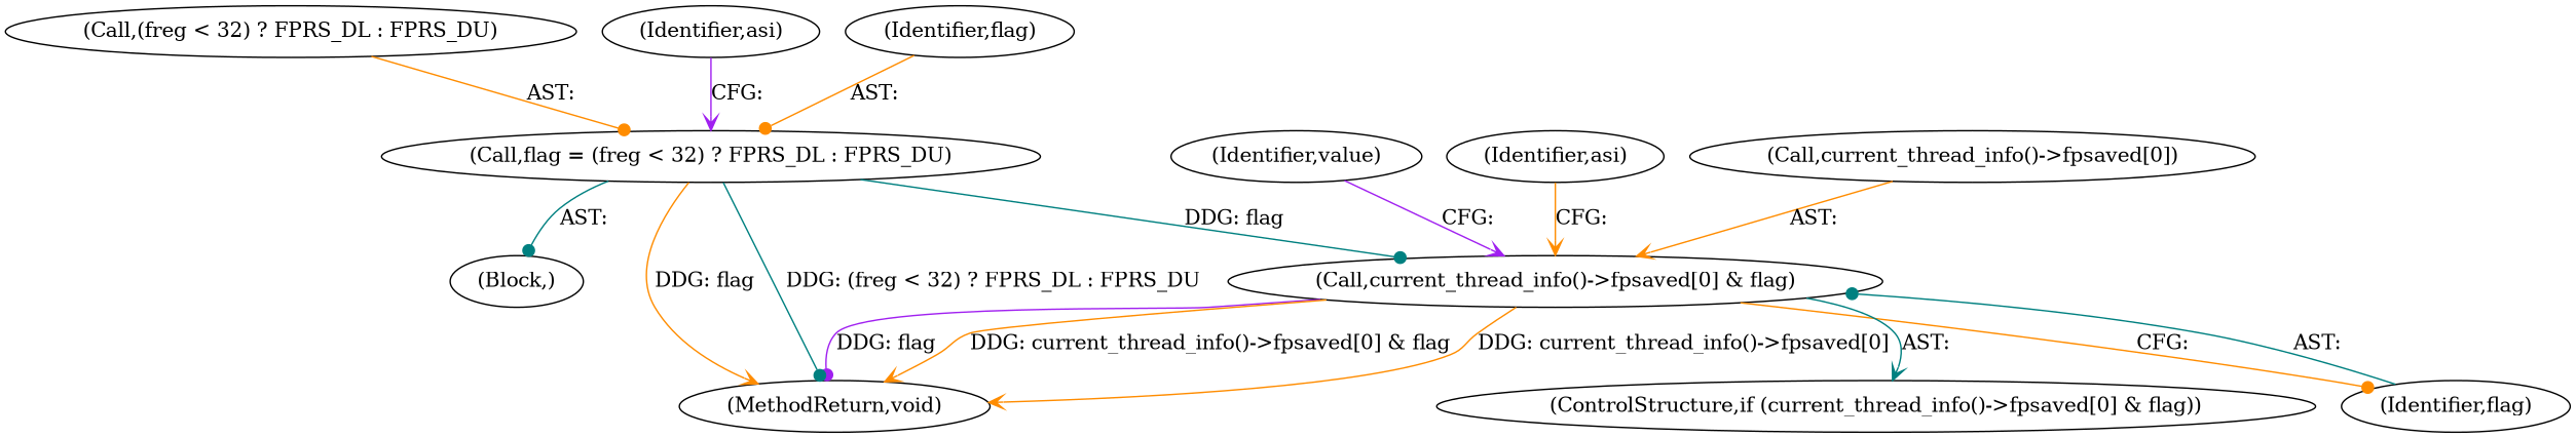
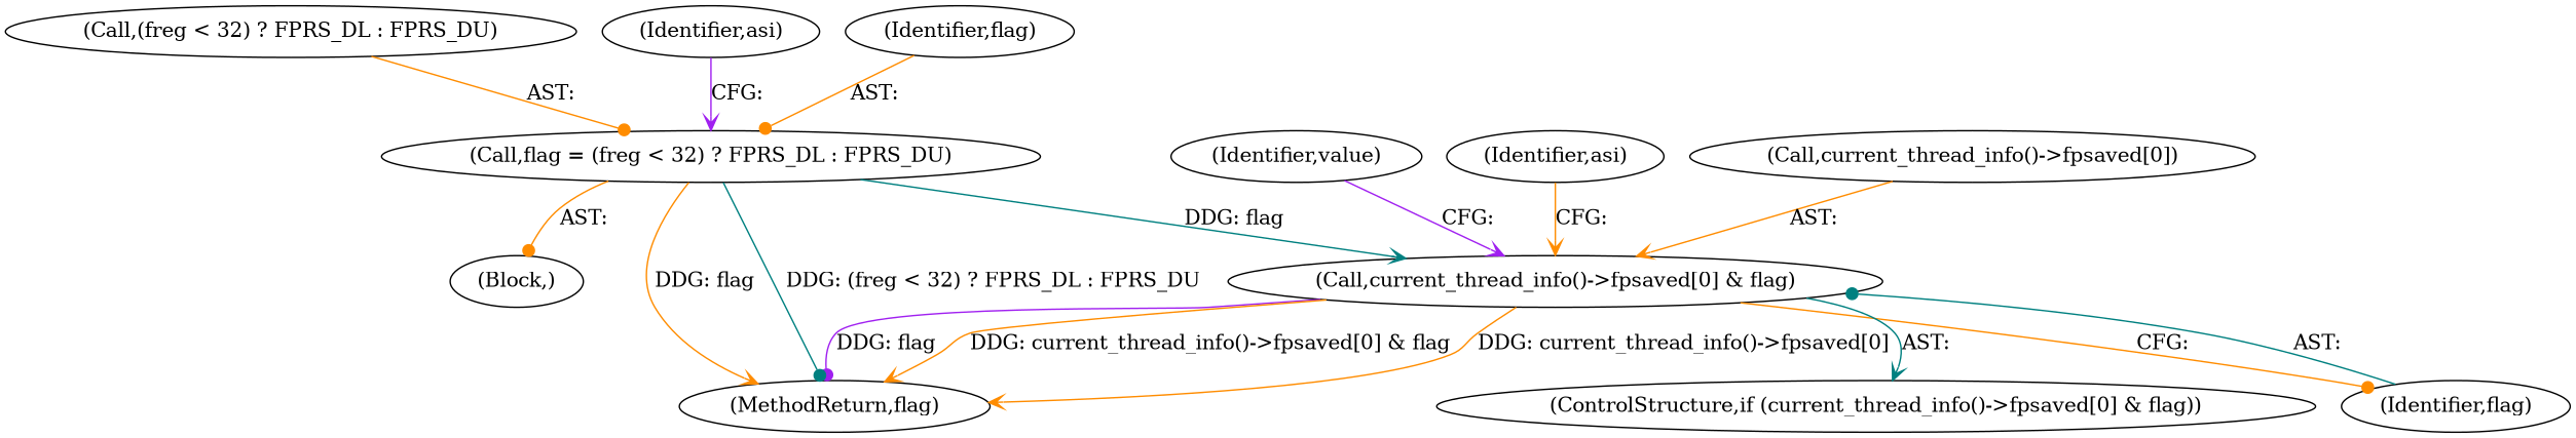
  digraph {
    edge [arrowhead=dot color=darkorange]
    n1 [label="(Call,current_thread_info()->fpsaved[0] & flag)"]
    n2 [label="(Identifier,flag)"]
-   n3 [label="(MethodReturn,void)"]
+   n3 [label="(MethodReturn,flag)"]
    n4 [label="(ControlStructure,if (current_thread_info()->fpsaved[0] & flag))"]
    n5 [label="(Call,flag = (freg < 32) ? FPRS_DL : FPRS_DU)"]
    n6 [label="(Block,)"]
    n7 [label="(Call,(freg < 32) ? FPRS_DL : FPRS_DU)"]
    n8 [label="(Identifier,value)"]
    n9 [label="(Identifier,asi)"]
    n10 [label="(Identifier,asi)"]
    n11 [label="(Call,current_thread_info()->fpsaved[0])"]
    n12 [label="(Identifier,flag)"]
    n1 -> n2 [label="CFG: "]
    n1 -> n3 [color=purple label="DDG: flag"]
    n1 -> n3 [arrowhead=vee label="DDG: current_thread_info()->fpsaved[0] & flag"]
    n1 -> n3 [arrowhead=vee label="DDG: current_thread_info()->fpsaved[0]"]
    n1 -> n4 [arrowhead=vee color=teal label="AST: "]
    n2 -> n1 [color=teal label="AST: "]
-   n5 -> n1 [color=teal label="DDG: flag"]
+   n5 -> n1 [arrowhead=vee color=teal label="DDG: flag"]
    n5 -> n3 [arrowhead=vee label="DDG: flag"]
    n5 -> n3 [color=teal label="DDG: (freg < 32) ? FPRS_DL : FPRS_DU"]
-   n5 -> n6 [color=teal label="AST: "]
+   n5 -> n6 [label="AST: "]
    n7 -> n5 [label="AST: "]
    n8 -> n1 [arrowhead=vee color=purple label="CFG: "]
    n9 -> n5 [arrowhead=vee color=purple label="CFG: "]
    n10 -> n1 [arrowhead=vee label="CFG: "]
    n11 -> n1 [arrowhead=vee label="AST: "]
    n12 -> n5 [label="AST: "]
  }
